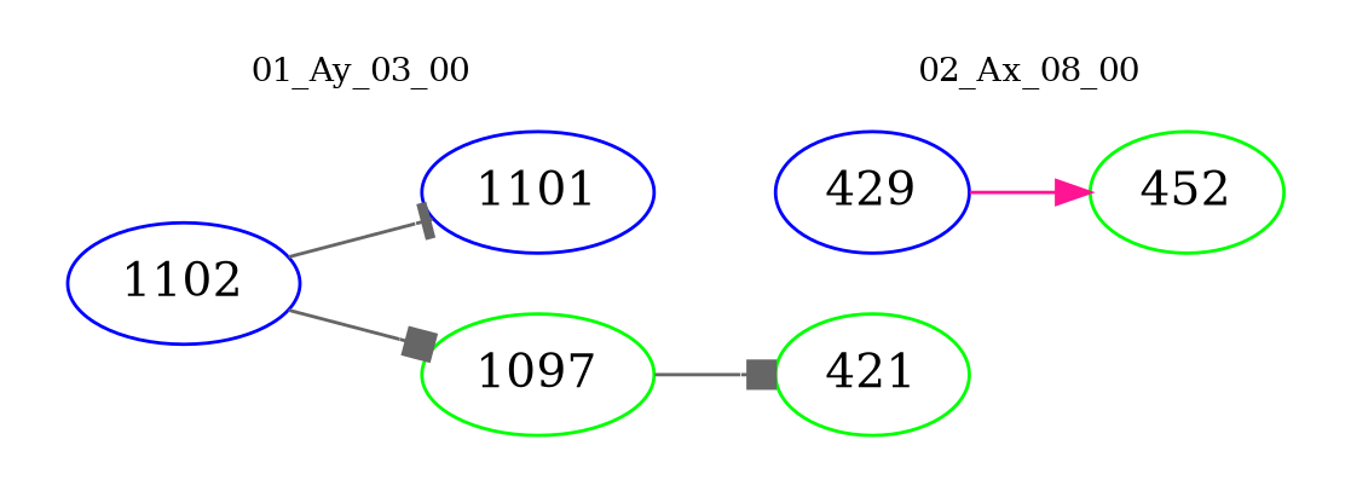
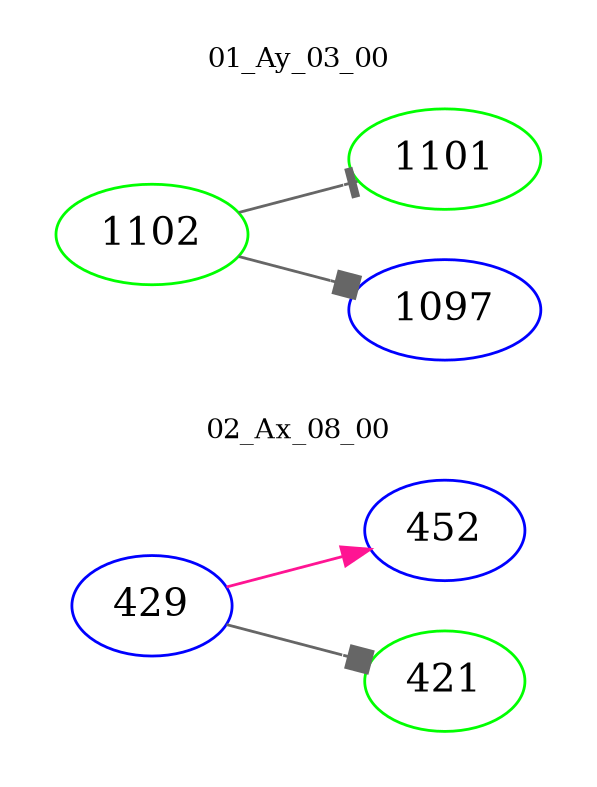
  digraph {
    rankdir=LR
    node [color=blue]
    edge [arrowhead=box color=gray40]
    n1 [label=429]
    n2 [color=green label=421]
-   n3 [color=green label=452]
-   n4 [label=1102]
-   n5 [color=green label=1097]
-   n6 [label=1101]
+   n3 [label=452]
+   n4 [color=green label=1102]
+   n5 [label=1097]
+   n6 [color=green label=1101]
    subgraph cluster_1 {
      color=white
      fontsize=10
      label="02_Ax_08_00"
      n1
      n2
      n3
    }
    subgraph cluster_2 {
      color=white
      fontsize=10
      label="01_Ay_03_00"
      n4
      n5
      n6
    }
-   n5 -> n2
+   n1 -> n2
    n1 -> n3 [arrowhead=normal color=deeppink]
    n4 -> n5
    n4 -> n6 [arrowhead=tee]
  }
